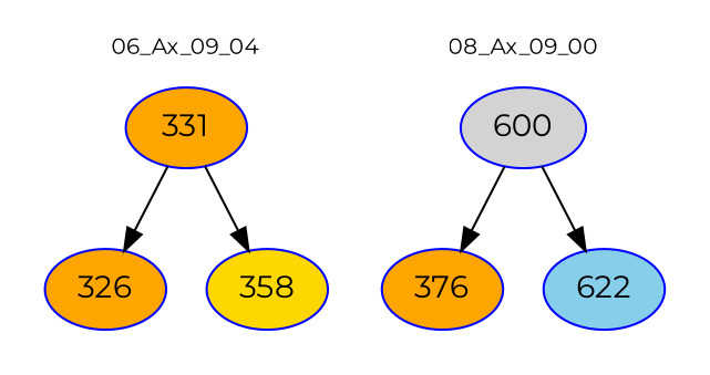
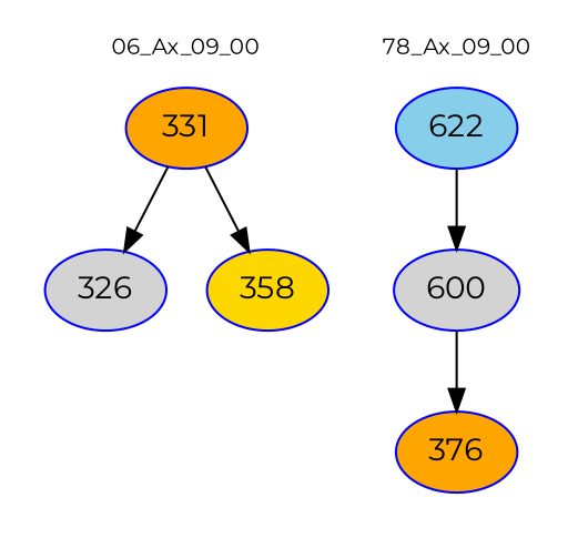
  digraph {
    fontname=Montserrat
    node [color=blue fillcolor=orange fontname=Montserrat style=filled]
    edge [color=black fontname=Montserrat]
    n1 [label=331]
-   n2 [label=326]
+   n2 [fillcolor=lightgrey label=326]
    n3 [fillcolor=gold label=358]
    n4 [fillcolor=lightgrey label=600]
    n5 [label=376]
    n6 [fillcolor=skyblue label=622]
    subgraph cluster_1 {
      color=white
      fontsize=10
-     label="06_Ax_09_04"
+     label="06_Ax_09_00"
      n1
      n2
      n3
    }
    subgraph cluster_2 {
      color=white
      fontsize=10
-     label="08_Ax_09_00"
+     label="78_Ax_09_00"
      n4
      n5
      n6
    }
    n1 -> n2
    n1 -> n3
    n4 -> n5
-   n4 -> n6
+   n6 -> n4
  }
